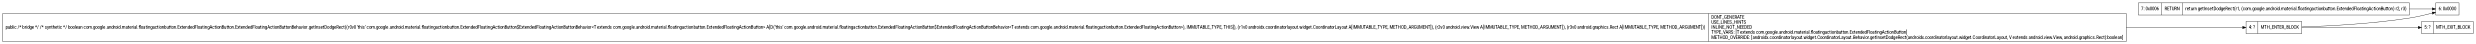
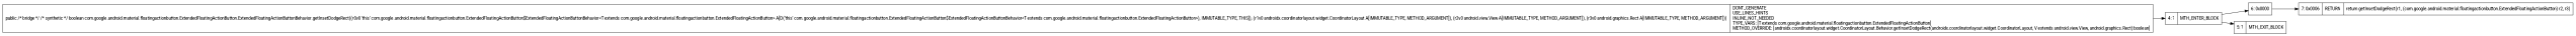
  digraph {
    fontname="Roboto Condensed"
    rankdir=LR
    node [fontname="Roboto Condensed" shape=record]
    edge [fontname="Roboto Condensed"]
    n1 [label="{4\:\ ?|MTH_ENTER_BLOCK\l}"]
    n2 [label="{6\:\ 0x0000}"]
    n3 [label="{5\:\ ?|MTH_EXIT_BLOCK\l}"]
    n4 [label="{7\:\ 0x0006|RETURN\l|return getInsetDodgeRect(r1, (com.google.android.material.floatingactionbutton.ExtendedFloatingActionButton) r2, r3)\l}"]
    n5 [label="{public \/* bridge *\/ \/* synthetic *\/ boolean com.google.android.material.floatingactionbutton.ExtendedFloatingActionButton.ExtendedFloatingActionButtonBehavior.getInsetDodgeRect((r0v0 'this' com.google.android.material.floatingactionbutton.ExtendedFloatingActionButton$ExtendedFloatingActionButtonBehavior\<T extends com.google.android.material.floatingactionbutton.ExtendedFloatingActionButton\> A[D('this' com.google.android.material.floatingactionbutton.ExtendedFloatingActionButton$ExtendedFloatingActionButtonBehavior\<T extends com.google.android.material.floatingactionbutton.ExtendedFloatingActionButton\>), IMMUTABLE_TYPE, THIS]), (r1v0 androidx.coordinatorlayout.widget.CoordinatorLayout A[IMMUTABLE_TYPE, METHOD_ARGUMENT]), (r2v0 android.view.View A[IMMUTABLE_TYPE, METHOD_ARGUMENT]), (r3v0 android.graphics.Rect A[IMMUTABLE_TYPE, METHOD_ARGUMENT]))  | DONT_GENERATE\lUSE_LINES_HINTS\lINLINE_NOT_NEEDED\lTYPE_VARS: [T extends com.google.android.material.floatingactionbutton.ExtendedFloatingActionButton]\lMETHOD_OVERRIDE: [androidx.coordinatorlayout.widget.CoordinatorLayout.Behavior.getInsetDodgeRect(androidx.coordinatorlayout.widget.CoordinatorLayout, V extends android.view.View, android.graphics.Rect):boolean]\l}"]
    n1 -> n2
    n1 -> n3
-   n4 -> n2
+   n2 -> n4
    n5 -> n1
  }
